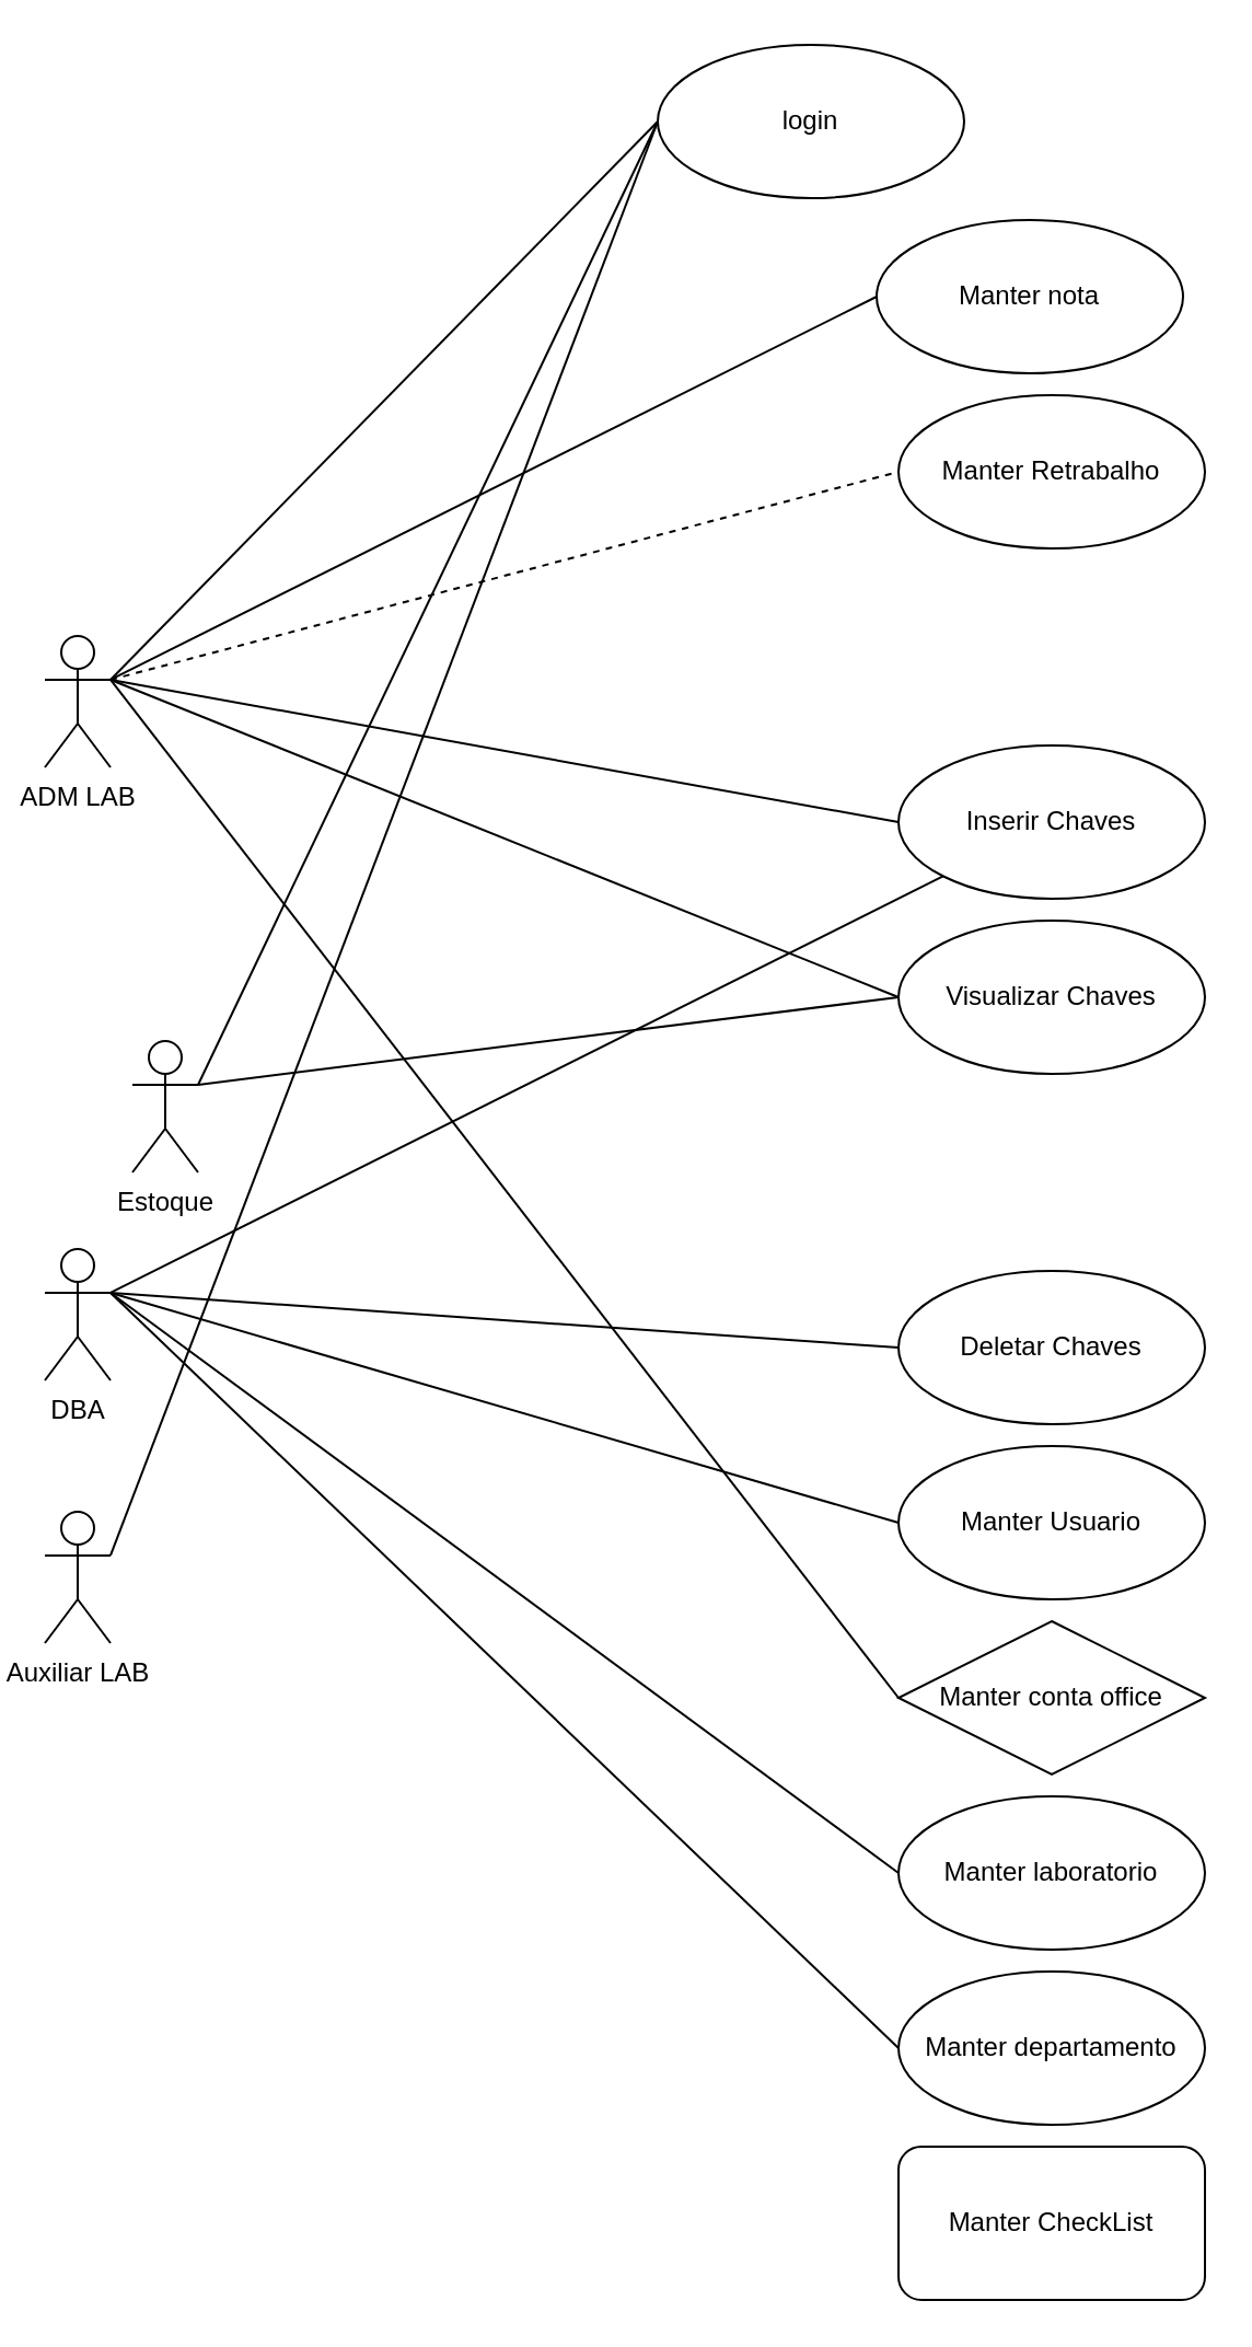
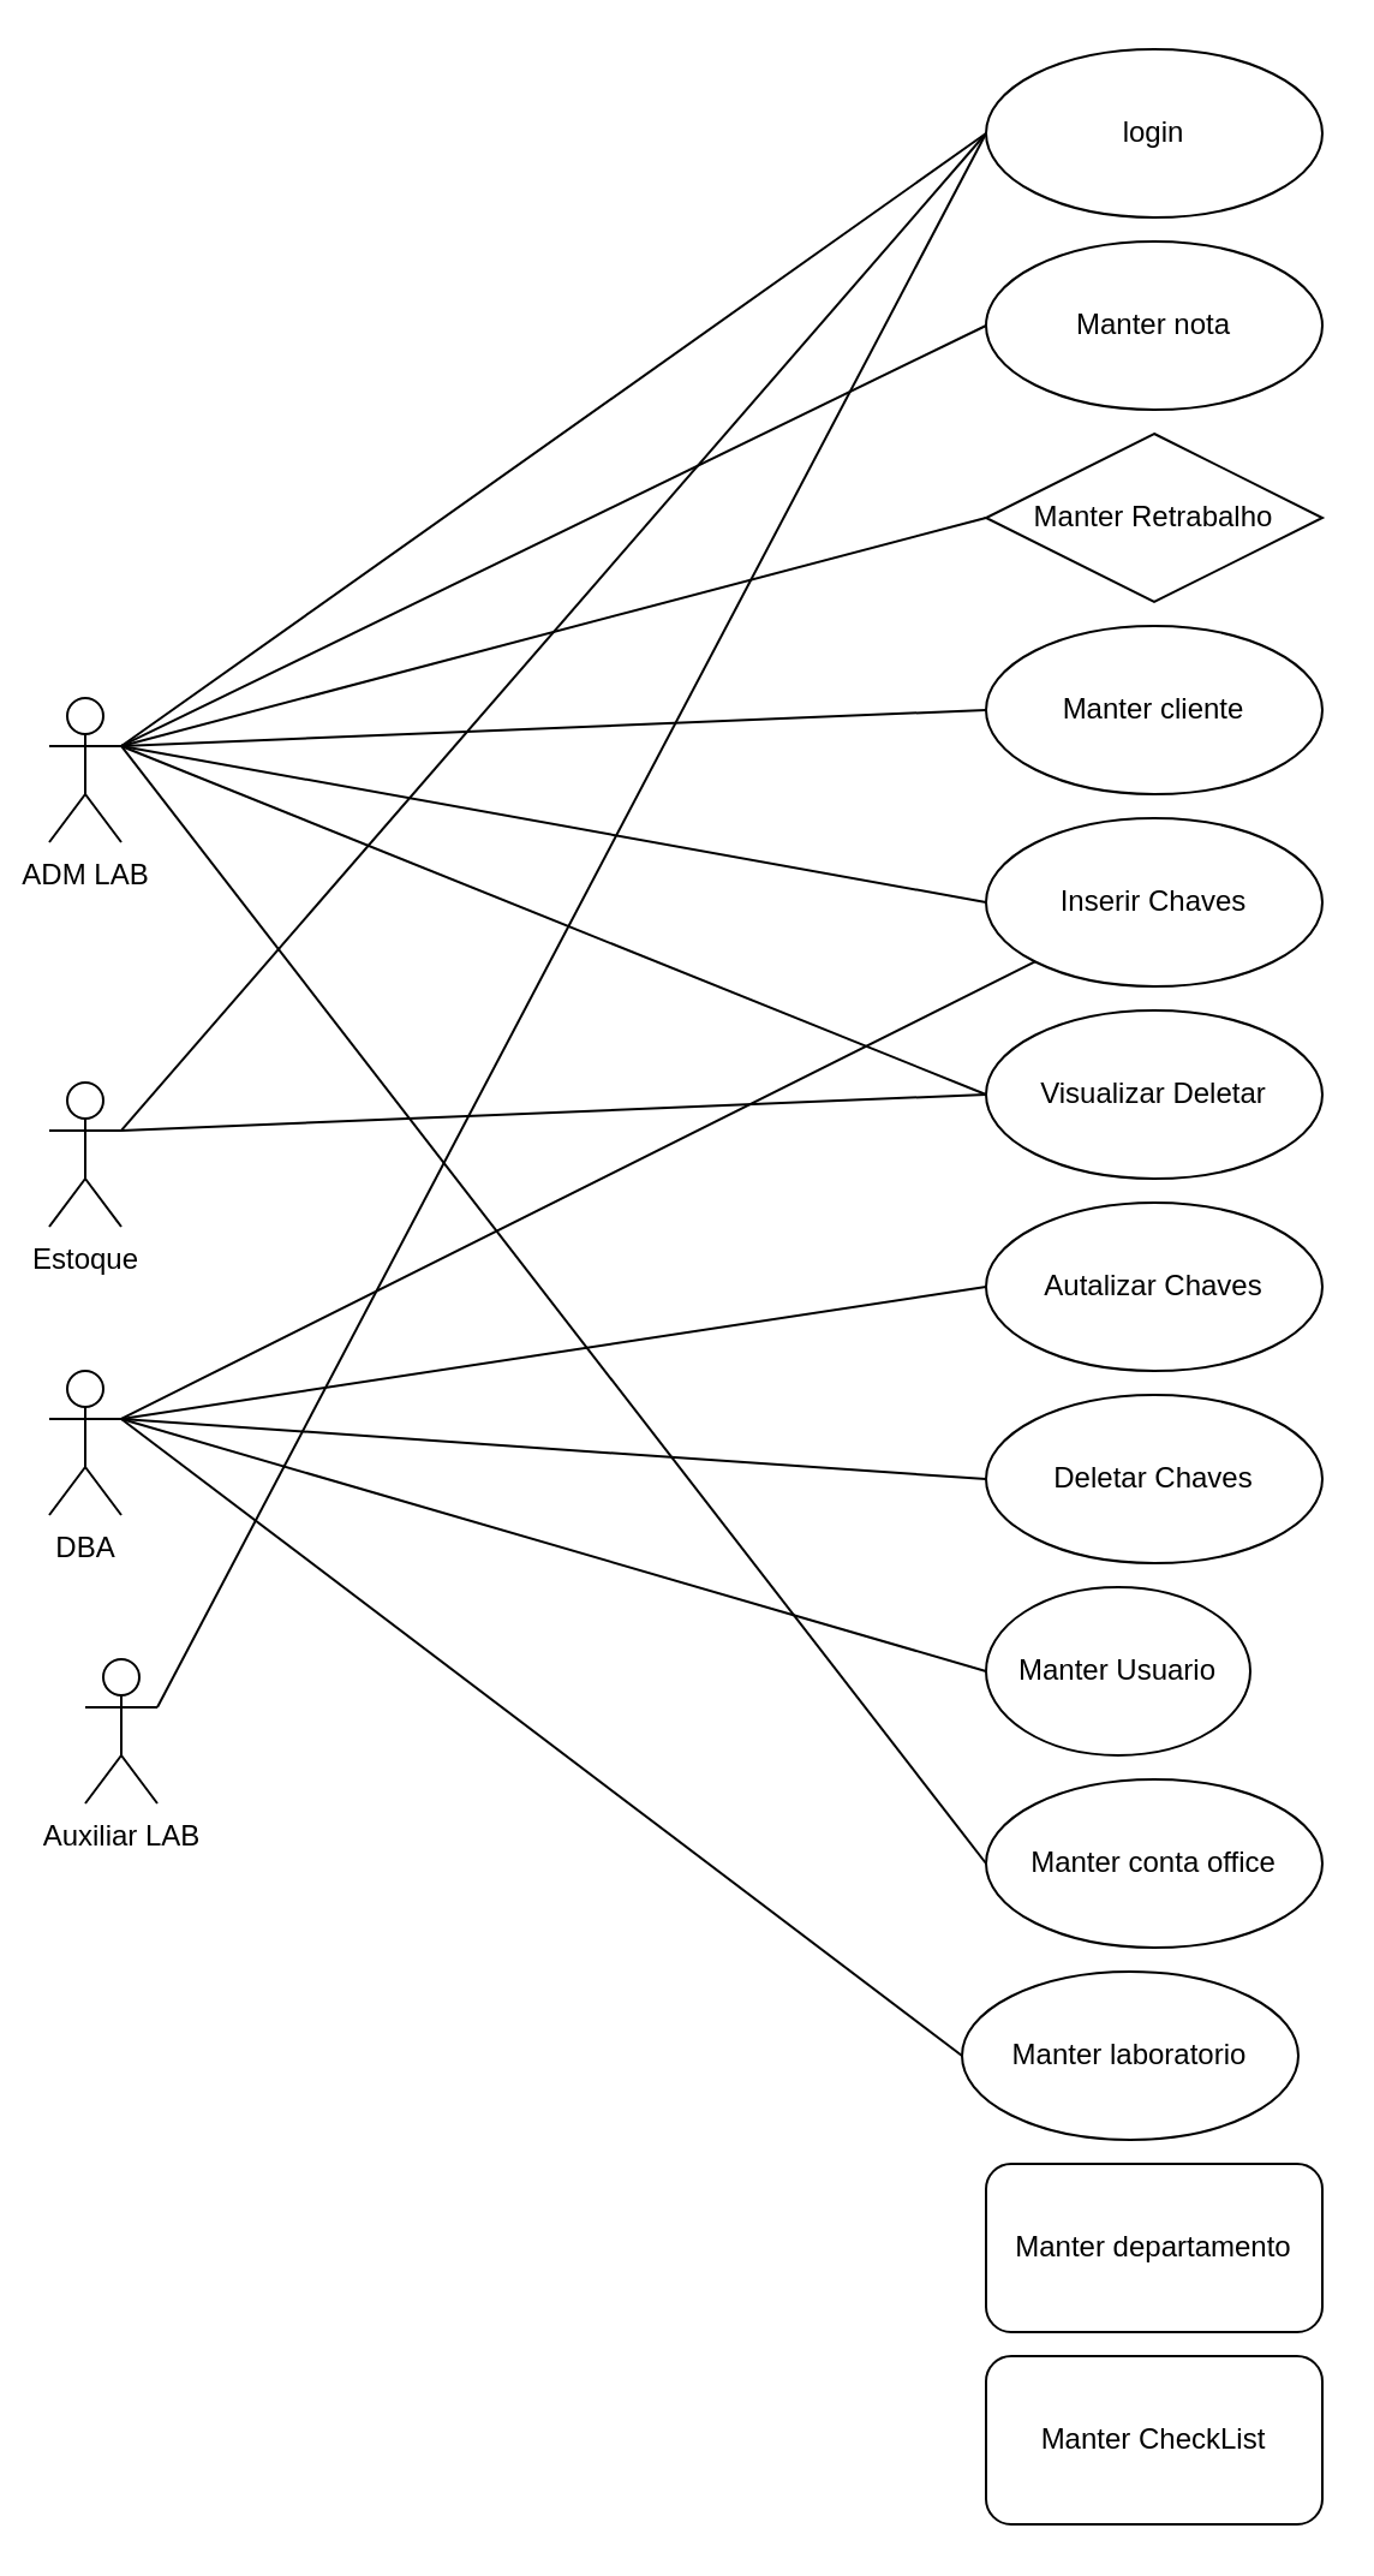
  <mxCell id="0" />
  <mxCell id="1" parent="0" />
- <mxCell id="2" value="login" style="ellipse;whiteSpace=wrap;html=1;" parent="1" vertex="1"><mxGeometry x="300" y="20" width="140" height="70" as="geometry" /></mxCell>
+ <mxCell id="2" value="login" style="ellipse;whiteSpace=wrap;html=1;" parent="1" vertex="1"><mxGeometry x="410" y="20" width="140" height="70" as="geometry" /></mxCell>
  <mxCell id="3" value="ADM LAB&lt;br&gt;" style="shape=umlActor;verticalLabelPosition=bottom;verticalAlign=top;html=1;outlineConnect=0;" parent="1" vertex="1"><mxGeometry x="20" y="290" width="30" height="60" as="geometry" /></mxCell>
- <mxCell id="4" value="Estoque" style="shape=umlActor;verticalLabelPosition=bottom;verticalAlign=top;html=1;outlineConnect=0;" parent="1" vertex="1"><mxGeometry x="60" y="475" width="30" height="60" as="geometry" /></mxCell>
+ <mxCell id="4" value="Estoque" style="shape=umlActor;verticalLabelPosition=bottom;verticalAlign=top;html=1;outlineConnect=0;" parent="1" vertex="1"><mxGeometry x="20" y="450" width="30" height="60" as="geometry" /></mxCell>
  <mxCell id="5" value="" style="endArrow=none;html=1;rounded=0;exitX=1;exitY=0.333;exitDx=0;exitDy=0;exitPerimeter=0;entryX=0;entryY=0.5;entryDx=0;entryDy=0;" parent="1" source="3" target="2" edge="1"><mxGeometry width="50" height="50" relative="1" as="geometry"><mxPoint x="350" y="300" as="sourcePoint" /><mxPoint x="400" y="250" as="targetPoint" /></mxGeometry></mxCell>
  <mxCell id="6" value="" style="endArrow=none;html=1;rounded=0;exitX=1;exitY=0.333;exitDx=0;exitDy=0;exitPerimeter=0;entryX=0;entryY=0.5;entryDx=0;entryDy=0;" parent="1" source="4" target="2" edge="1"><mxGeometry width="50" height="50" relative="1" as="geometry"><mxPoint x="350" y="300" as="sourcePoint" /><mxPoint x="400" y="250" as="targetPoint" /></mxGeometry></mxCell>
  <mxCell id="7" value="Inserir Chaves" style="ellipse;whiteSpace=wrap;html=1;" parent="1" vertex="1"><mxGeometry x="410" y="340" width="140" height="70" as="geometry" /></mxCell>
  <mxCell id="8" value="" style="endArrow=none;html=1;rounded=0;exitX=1;exitY=0.333;exitDx=0;exitDy=0;exitPerimeter=0;entryX=0;entryY=0.5;entryDx=0;entryDy=0;" parent="1" source="3" target="7" edge="1"><mxGeometry width="50" height="50" relative="1" as="geometry"><mxPoint x="350" y="300" as="sourcePoint" /><mxPoint x="400" y="250" as="targetPoint" /></mxGeometry></mxCell>
- <mxCell id="9" value="Visualizar Chaves" style="ellipse;whiteSpace=wrap;html=1;" parent="1" vertex="1"><mxGeometry x="410" y="420" width="140" height="70" as="geometry" /></mxCell>
+ <mxCell id="9" value="Visualizar Deletar" style="ellipse;whiteSpace=wrap;html=1;" parent="1" vertex="1"><mxGeometry x="410" y="420" width="140" height="70" as="geometry" /></mxCell>
  <mxCell id="10" value="" style="endArrow=none;html=1;rounded=0;exitX=1;exitY=0.333;exitDx=0;exitDy=0;exitPerimeter=0;entryX=0;entryY=0.5;entryDx=0;entryDy=0;" parent="1" source="4" target="9" edge="1"><mxGeometry width="50" height="50" relative="1" as="geometry"><mxPoint x="350" y="300" as="sourcePoint" /><mxPoint x="400" y="250" as="targetPoint" /></mxGeometry></mxCell>
  <mxCell id="11" value="" style="endArrow=none;html=1;rounded=0;exitX=1;exitY=0.333;exitDx=0;exitDy=0;exitPerimeter=0;entryX=0;entryY=0.5;entryDx=0;entryDy=0;" parent="1" source="3" target="9" edge="1"><mxGeometry width="50" height="50" relative="1" as="geometry"><mxPoint x="350" y="300" as="sourcePoint" /><mxPoint x="400" y="250" as="targetPoint" /></mxGeometry></mxCell>
+ <mxCell id="12" value="Autalizar Chaves" style="ellipse;whiteSpace=wrap;html=1;" parent="1" vertex="1"><mxGeometry x="410" y="500" width="140" height="70" as="geometry" /></mxCell>
+ <mxCell id="13" value="" style="endArrow=none;html=1;rounded=0;exitX=1;exitY=0.333;exitDx=0;exitDy=0;exitPerimeter=0;entryX=0;entryY=0.5;entryDx=0;entryDy=0;" parent="1" source="16" target="12" edge="1"><mxGeometry width="50" height="50" relative="1" as="geometry"><mxPoint x="350" y="300" as="sourcePoint" /><mxPoint x="400" y="250" as="targetPoint" /></mxGeometry></mxCell>
  <mxCell id="14" value="Deletar Chaves" style="ellipse;whiteSpace=wrap;html=1;" parent="1" vertex="1"><mxGeometry x="410" y="580" width="140" height="70" as="geometry" /></mxCell>
  <mxCell id="15" value="" style="endArrow=none;html=1;rounded=0;exitX=1;exitY=0.333;exitDx=0;exitDy=0;exitPerimeter=0;entryX=0;entryY=0.5;entryDx=0;entryDy=0;" parent="1" source="16" target="14" edge="1"><mxGeometry width="50" height="50" relative="1" as="geometry"><mxPoint x="350" y="300" as="sourcePoint" /><mxPoint x="400" y="250" as="targetPoint" /></mxGeometry></mxCell>
  <mxCell id="16" value="DBA" style="shape=umlActor;verticalLabelPosition=bottom;verticalAlign=top;html=1;outlineConnect=0;" parent="1" vertex="1"><mxGeometry x="20" y="570" width="30" height="60" as="geometry" /></mxCell>
- <mxCell id="17" value="Manter Usuario" style="ellipse;whiteSpace=wrap;html=1;" parent="1" vertex="1"><mxGeometry x="410" y="660" width="140" height="70" as="geometry" /></mxCell>
+ <mxCell id="17" value="Manter Usuario" style="ellipse;whiteSpace=wrap;html=1;" parent="1" vertex="1"><mxGeometry x="410" y="660" width="110" height="70" as="geometry" /></mxCell>
  <mxCell id="18" value="" style="endArrow=none;html=1;rounded=0;exitX=1;exitY=0.333;exitDx=0;exitDy=0;exitPerimeter=0;entryX=0;entryY=0.5;entryDx=0;entryDy=0;" parent="1" source="16" target="17" edge="1"><mxGeometry width="50" height="50" relative="1" as="geometry"><mxPoint x="350" y="400" as="sourcePoint" /><mxPoint x="400" y="350" as="targetPoint" /></mxGeometry></mxCell>
  <mxCell id="19" value="" style="endArrow=none;html=1;rounded=0;exitX=1;exitY=0.333;exitDx=0;exitDy=0;exitPerimeter=0;" parent="1" source="16" target="7" edge="1"><mxGeometry width="50" height="50" relative="1" as="geometry"><mxPoint x="350" y="400" as="sourcePoint" /><mxPoint x="400" y="350" as="targetPoint" /></mxGeometry></mxCell>
- <mxCell id="20" value="Manter conta office" style="rhombus;whiteSpace=wrap;html=1;" parent="1" vertex="1"><mxGeometry x="410" y="740" width="140" height="70" as="geometry" /></mxCell>
- <mxCell id="21" value="Manter laboratorio" style="ellipse;whiteSpace=wrap;html=1;" parent="1" vertex="1"><mxGeometry x="410" y="820" width="140" height="70" as="geometry" /></mxCell>
+ <mxCell id="20" value="Manter conta office" style="ellipse;whiteSpace=wrap;html=1;" parent="1" vertex="1"><mxGeometry x="410" y="740" width="140" height="70" as="geometry" /></mxCell>
+ <mxCell id="21" value="Manter laboratorio" style="ellipse;whiteSpace=wrap;html=1;" parent="1" vertex="1"><mxGeometry x="400" y="820" width="140" height="70" as="geometry" /></mxCell>
  <mxCell id="22" value="" style="endArrow=none;html=1;rounded=0;exitX=1;exitY=0.333;exitDx=0;exitDy=0;exitPerimeter=0;entryX=0;entryY=0.5;entryDx=0;entryDy=0;" parent="1" source="3" target="20" edge="1"><mxGeometry width="50" height="50" relative="1" as="geometry"><mxPoint x="310" y="500" as="sourcePoint" /><mxPoint x="360" y="450" as="targetPoint" /></mxGeometry></mxCell>
  <mxCell id="23" value="" style="endArrow=none;html=1;rounded=0;entryX=1;entryY=0.333;entryDx=0;entryDy=0;entryPerimeter=0;exitX=0;exitY=0.5;exitDx=0;exitDy=0;" parent="1" source="21" target="16" edge="1"><mxGeometry width="50" height="50" relative="1" as="geometry"><mxPoint x="310" y="740" as="sourcePoint" /><mxPoint x="360" y="690" as="targetPoint" /></mxGeometry></mxCell>
- <mxCell id="24" value="Manter departamento" style="ellipse;whiteSpace=wrap;html=1;" parent="1" vertex="1"><mxGeometry x="410" y="900" width="140" height="70" as="geometry" /></mxCell>
- <mxCell id="25" value="" style="endArrow=none;html=1;rounded=0;entryX=1;entryY=0.333;entryDx=0;entryDy=0;entryPerimeter=0;exitX=0;exitY=0.5;exitDx=0;exitDy=0;" parent="1" source="24" target="16" edge="1"><mxGeometry width="50" height="50" relative="1" as="geometry"><mxPoint x="310" y="740" as="sourcePoint" /><mxPoint x="360" y="690" as="targetPoint" /></mxGeometry></mxCell>
- <mxCell id="26" value="Manter nota" style="ellipse;whiteSpace=wrap;html=1;" parent="1" vertex="1"><mxGeometry x="400" y="100" width="140" height="70" as="geometry" /></mxCell>
+ <mxCell id="24" value="Manter departamento" style="whiteSpace=wrap;html=1;rounded=1;" parent="1" vertex="1"><mxGeometry x="410" y="900" width="140" height="70" as="geometry" /></mxCell>
+ <mxCell id="26" value="Manter nota" style="ellipse;whiteSpace=wrap;html=1;" parent="1" vertex="1"><mxGeometry x="410" y="100" width="140" height="70" as="geometry" /></mxCell>
  <mxCell id="27" value="" style="endArrow=none;html=1;rounded=0;exitX=1;exitY=0.333;exitDx=0;exitDy=0;exitPerimeter=0;entryX=0;entryY=0.5;entryDx=0;entryDy=0;" parent="1" source="3" target="26" edge="1"><mxGeometry width="50" height="50" relative="1" as="geometry"><mxPoint x="170" y="430" as="sourcePoint" /><mxPoint x="220" y="380" as="targetPoint" /></mxGeometry></mxCell>
+ <mxCell id="28" value="Manter cliente" style="ellipse;whiteSpace=wrap;html=1;" parent="1" vertex="1"><mxGeometry x="410" y="260" width="140" height="70" as="geometry" /></mxCell>
+ <mxCell id="29" value="" style="endArrow=none;html=1;rounded=0;exitX=1;exitY=0.333;exitDx=0;exitDy=0;exitPerimeter=0;entryX=0;entryY=0.5;entryDx=0;entryDy=0;" parent="1" source="3" target="28" edge="1"><mxGeometry width="50" height="50" relative="1" as="geometry"><mxPoint x="170" y="360" as="sourcePoint" /><mxPoint x="220" y="310" as="targetPoint" /></mxGeometry></mxCell>
  <mxCell id="30" value="Manter CheckList" style="whiteSpace=wrap;html=1;rounded=1;" vertex="1" parent="1"><mxGeometry x="410" y="980" width="140" height="70" as="geometry" /></mxCell>
- <mxCell id="31" value="Auxiliar LAB" style="shape=umlActor;verticalLabelPosition=bottom;verticalAlign=top;html=1;outlineConnect=0;" vertex="1" parent="1"><mxGeometry x="20" y="690" width="30" height="60" as="geometry" /></mxCell>
+ <mxCell id="31" value="Auxiliar LAB" style="shape=umlActor;verticalLabelPosition=bottom;verticalAlign=top;html=1;outlineConnect=0;" vertex="1" parent="1"><mxGeometry x="35" y="690" width="30" height="60" as="geometry" /></mxCell>
  <mxCell id="32" value="" style="endArrow=none;html=1;rounded=0;entryX=0;entryY=0.5;entryDx=0;entryDy=0;exitX=1;exitY=0.333;exitDx=0;exitDy=0;exitPerimeter=0;" edge="1" parent="1" source="31" target="2"><mxGeometry width="50" height="50" relative="1" as="geometry"><mxPoint x="360" y="510" as="sourcePoint" /><mxPoint x="410" y="460" as="targetPoint" /></mxGeometry></mxCell>
- <mxCell id="33" value="Manter Retrabalho" style="ellipse;whiteSpace=wrap;html=1;" vertex="1" parent="1"><mxGeometry x="410" y="180" width="140" height="70" as="geometry" /></mxCell>
- <mxCell id="34" value="" style="endArrow=none;html=1;rounded=0;exitX=1;exitY=0.333;exitDx=0;exitDy=0;exitPerimeter=0;entryX=0;entryY=0.5;entryDx=0;entryDy=0;dashed=1;" edge="1" parent="1" source="3" target="33"><mxGeometry width="50" height="50" relative="1" as="geometry"><mxPoint x="330" y="420" as="sourcePoint" /><mxPoint x="380" y="370" as="targetPoint" /></mxGeometry></mxCell>
+ <mxCell id="33" value="Manter Retrabalho" style="rhombus;whiteSpace=wrap;html=1;" vertex="1" parent="1"><mxGeometry x="410" y="180" width="140" height="70" as="geometry" /></mxCell>
+ <mxCell id="34" value="" style="endArrow=none;html=1;rounded=0;exitX=1;exitY=0.333;exitDx=0;exitDy=0;exitPerimeter=0;entryX=0;entryY=0.5;entryDx=0;entryDy=0;" edge="1" parent="1" source="3" target="33"><mxGeometry width="50" height="50" relative="1" as="geometry"><mxPoint x="330" y="420" as="sourcePoint" /><mxPoint x="380" y="370" as="targetPoint" /></mxGeometry></mxCell>
